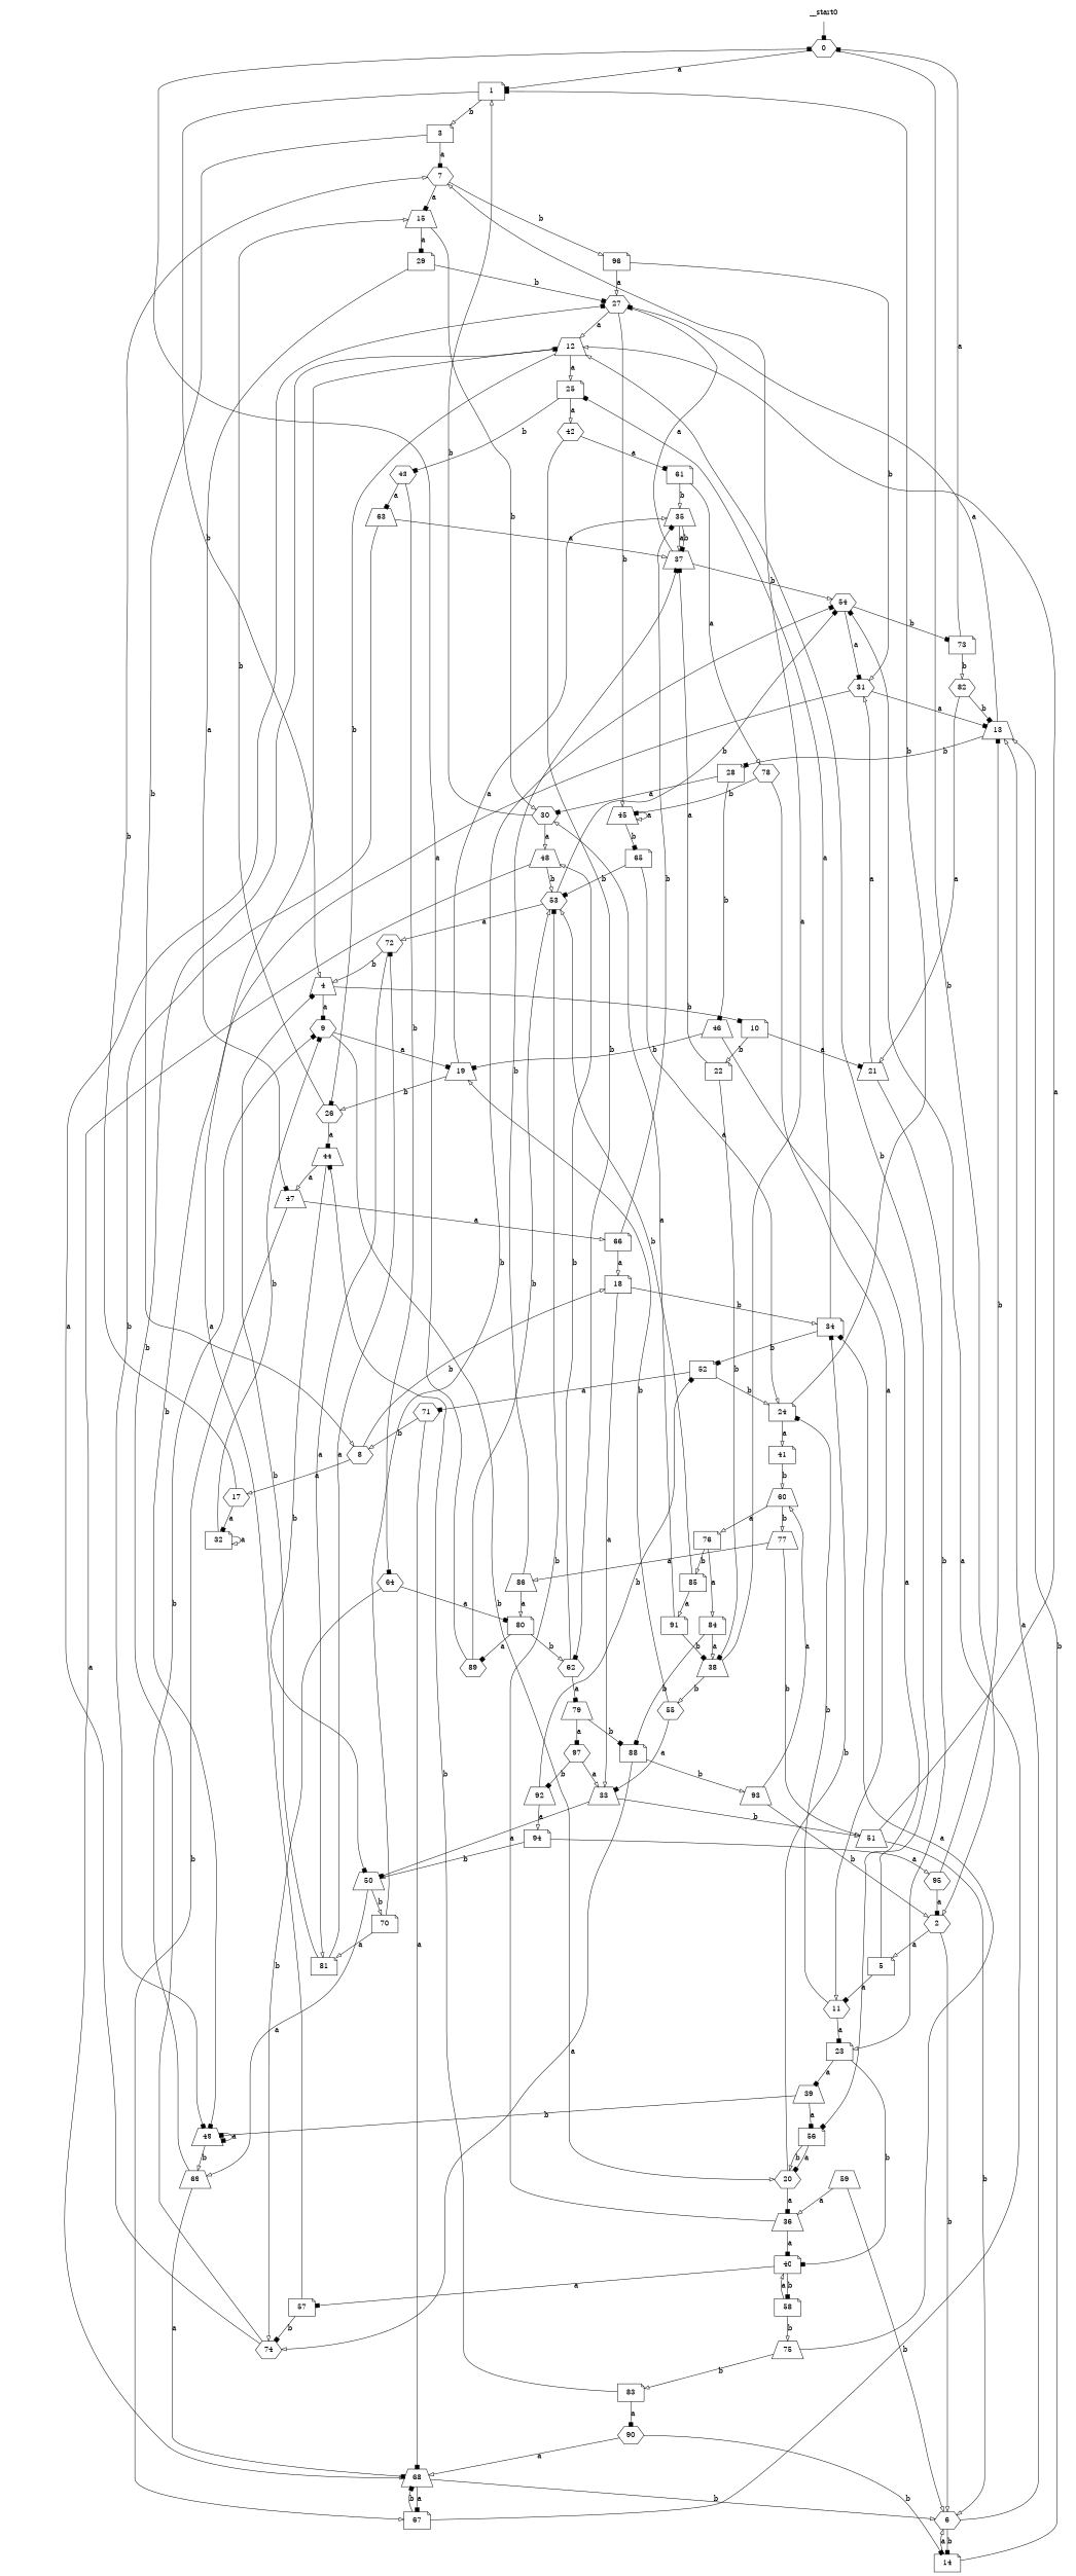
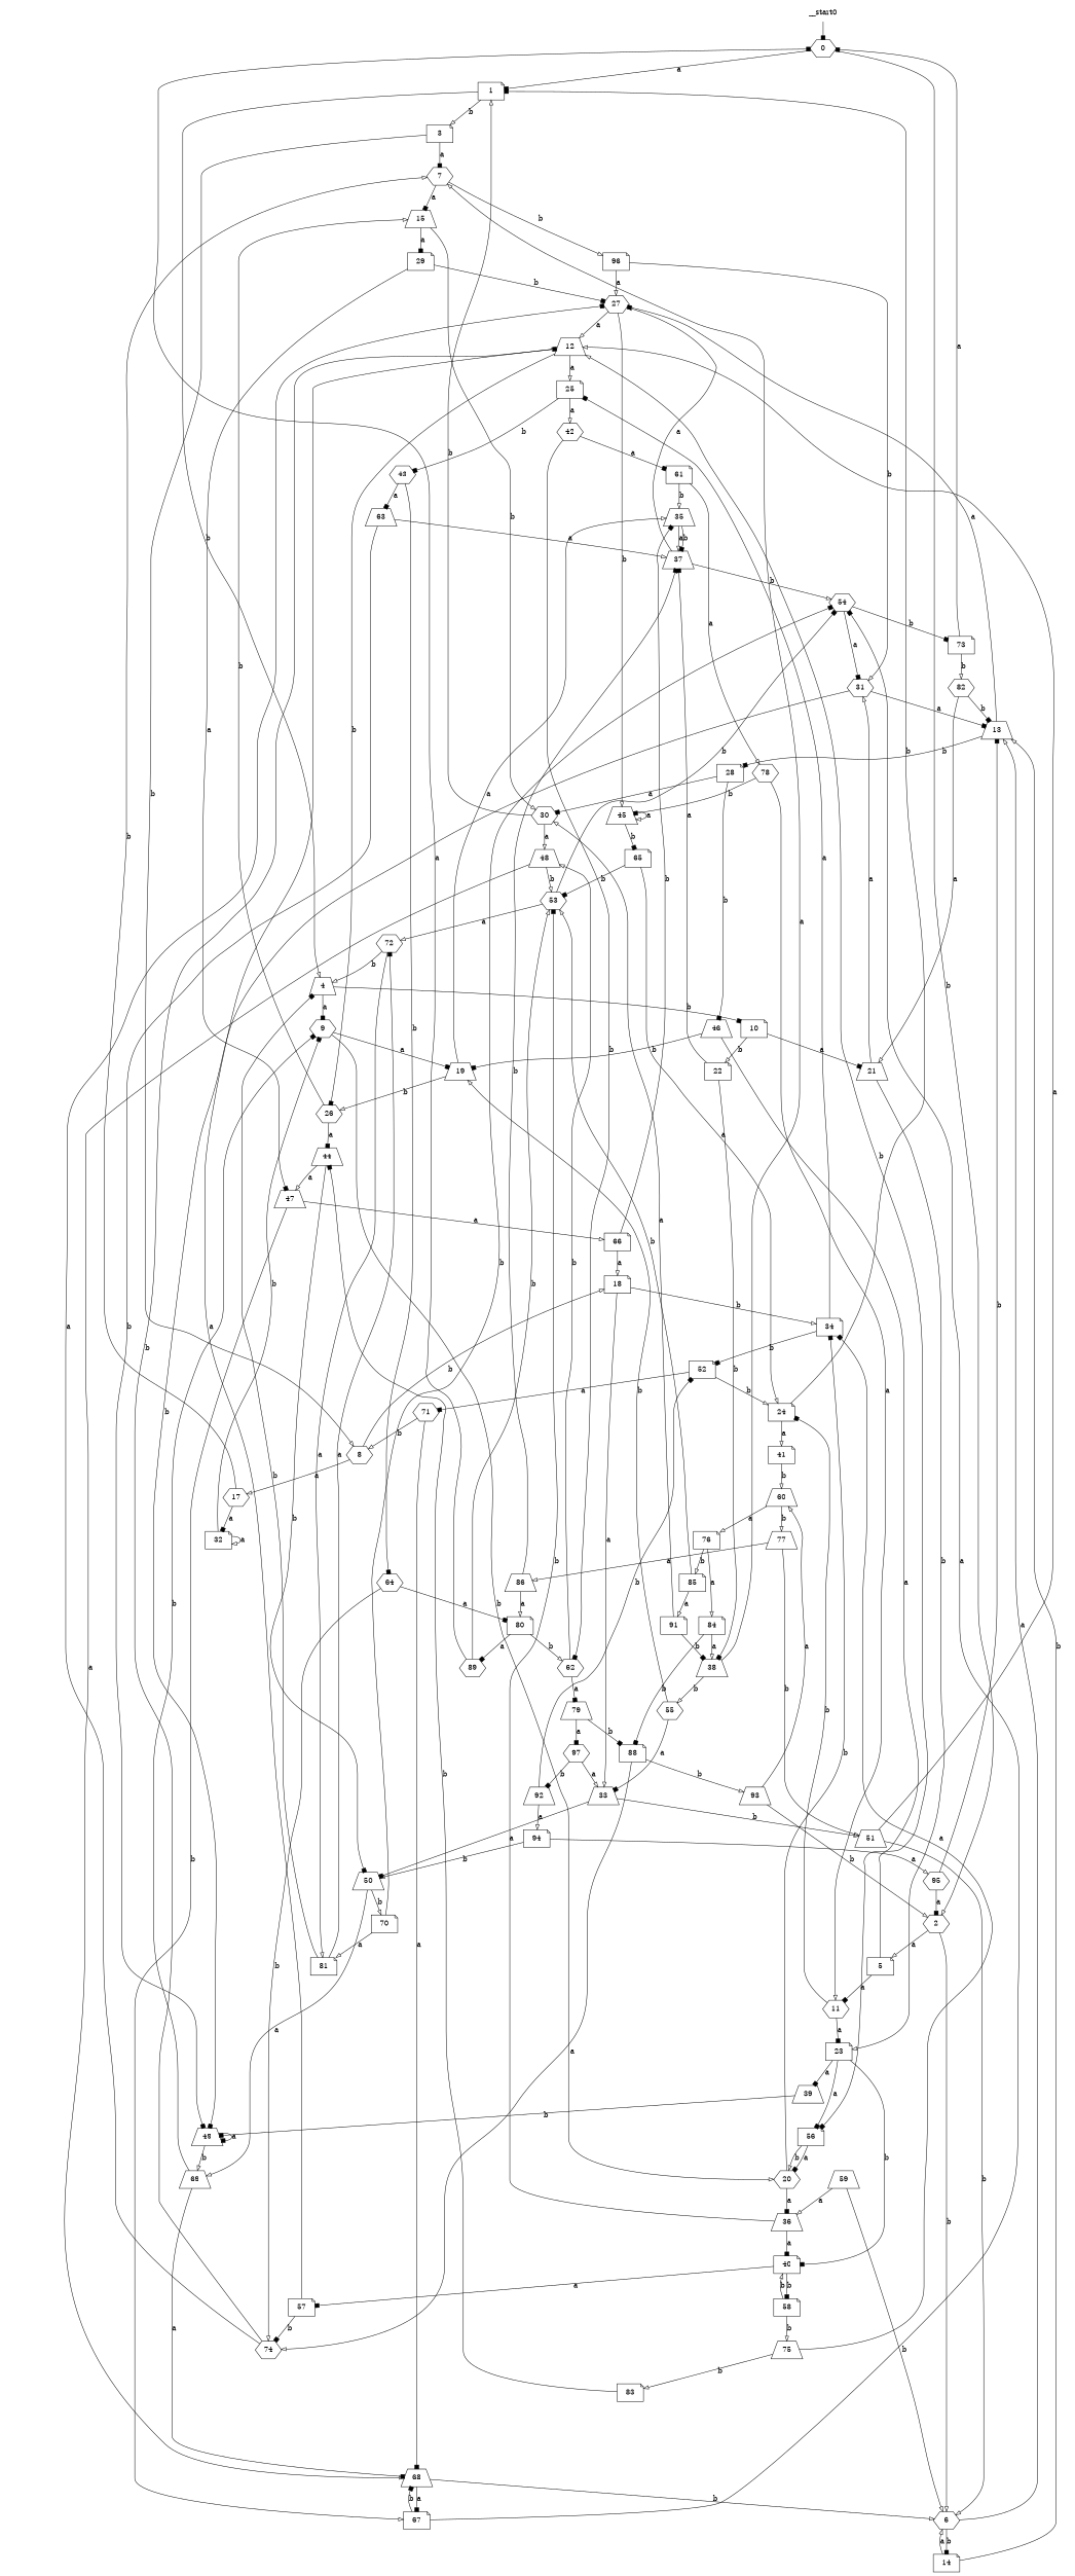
  digraph {
    node [shape=note]
    edge [arrowhead=onormal]
    __start0 [shape=none]
    0 [shape=hexagon]
    1
    2 [shape=hexagon]
    3
    4 [shape=trapezium]
    5
    6 [shape=hexagon]
    7 [shape=hexagon]
    8 [shape=hexagon]
    9 [shape=hexagon]
    10
    11 [shape=hexagon]
    12 [shape=trapezium]
    13 [shape=trapezium]
    14
    15 [shape=trapezium]
    n18 [label=96]
    17 [shape=hexagon]
    18
    19 [shape=trapezium]
    20 [shape=hexagon]
    21 [shape=trapezium]
    22
    23
    24
    25
    26 [shape=hexagon]
    27 [shape=hexagon]
    28
    29
    30 [shape=hexagon]
    31 [shape=hexagon]
    32
    33 [shape=trapezium]
    34
    35 [shape=trapezium]
    36 [shape=trapezium]
    37 [shape=trapezium]
    38 [shape=trapezium]
    39 [shape=trapezium]
    40
    41
    42 [shape=hexagon]
    43 [shape=hexagon]
    44 [shape=trapezium]
    45 [shape=trapezium]
    46 [shape=trapezium]
    47 [shape=trapezium]
    48 [shape=trapezium]
    49 [shape=trapezium]
    50 [shape=trapezium]
    51 [shape=trapezium]
    52
    53 [shape=hexagon]
    54 [shape=hexagon]
    55 [shape=hexagon]
    56
    57
    58
    60 [shape=trapezium]
    61
    62 [shape=hexagon]
    63 [shape=trapezium]
    64 [shape=hexagon]
    65
    66
    67
    68 [shape=trapezium]
    69 [shape=trapezium]
    70
    71 [shape=hexagon]
    72 [shape=hexagon]
    73
    74 [shape=hexagon]
    75 [shape=trapezium]
    59 [shape=trapezium]
    76
    77 [shape=trapezium]
    78 [shape=hexagon]
    79 [shape=trapezium]
    80
    81
    82 [shape=hexagon]
    83
    84
    85
    86 [shape=trapezium]
    n89 [label=97 shape=hexagon]
    88
    89 [shape=hexagon]
-   90 [shape=hexagon]
    91
    92 [shape=trapezium]
    93 [shape=trapezium]
    94
    95 [shape=hexagon]
    __start0 -> 0 [arrowhead=box]
    0 -> 1 [arrowhead=box label=a]
    0 -> 2 [label=b]
    1 -> 3 [label=b]
    1 -> 4 [label=b]
    2 -> 5 [label=a]
    2 -> 6 [label=b]
    3 -> 7 [arrowhead=box label=a]
    3 -> 8 [label=b]
    4 -> 9 [arrowhead=box label=a]
    4 -> 10 [arrowhead=box label=b]
    5 -> 11 [arrowhead=box label=a]
    5 -> 12 [label=b]
    6 -> 13 [label=a]
    6 -> 14 [arrowhead=box label=b]
    7 -> 15 [arrowhead=box label=a]
    7 -> n18 [label=b]
    8 -> 17 [label=a]
    8 -> 18 [label=b]
    9 -> 19 [arrowhead=box label=a]
    9 -> 20 [label=b]
    10 -> 21 [arrowhead=box label=a]
    10 -> 22 [label=b]
    11 -> 23 [arrowhead=box label=a]
    11 -> 24 [arrowhead=box label=b]
    12 -> 25 [label=a]
    12 -> 26 [arrowhead=box label=b]
    13 -> 27 [arrowhead=box label=a]
    13 -> 28 [arrowhead=box label=b]
    14 -> 6 [label=a]
    14 -> 13 [label=b]
    15 -> 29 [arrowhead=box label=a]
    15 -> 30 [label=b]
    n18 -> 27 [label=a]
    n18 -> 31 [label=b]
    17 -> 7 [label=b]
    17 -> 32 [arrowhead=box label=a]
    18 -> 33 [label=a]
    18 -> 34 [label=b]
    19 -> 26 [label=b]
    19 -> 35 [label=a]
    20 -> 34 [arrowhead=box label=b]
    20 -> 36 [arrowhead=box label=a]
    21 -> 23 [label=b]
    21 -> 31 [label=a]
    22 -> 37 [arrowhead=box label=a]
    22 -> 38 [arrowhead=box label=b]
    23 -> 39 [arrowhead=box label=a]
    23 -> 40 [arrowhead=box label=b]
    24 -> 1 [arrowhead=box label=b]
    24 -> 41 [label=a]
    25 -> 42 [label=a]
    25 -> 43 [arrowhead=box label=b]
    26 -> 15 [label=b]
    26 -> 44 [arrowhead=box label=a]
    27 -> 12 [label=a]
    27 -> 45 [label=b]
    28 -> 30 [arrowhead=box label=a]
    28 -> 46 [arrowhead=box label=b]
    29 -> 27 [arrowhead=box label=b]
    29 -> 47 [arrowhead=box label=a]
    30 -> 1 [label=b]
    30 -> 48 [label=a]
    31 -> 13 [arrowhead=box label=a]
    31 -> 49 [arrowhead=box label=b]
    32 -> 9 [arrowhead=box label=b]
    32 -> 32 [label=a]
    33 -> 50 [arrowhead=box label=a]
    33 -> 51 [label=b]
    34 -> 25 [arrowhead=box label=a]
    34 -> 52 [arrowhead=box label=b]
    35 -> 37 [label=a]
    35 -> 37 [arrowhead=box label=b]
    36 -> 40 [arrowhead=box label=a]
    36 -> 53 [arrowhead=box label=b]
    37 -> 27 [label=a]
    37 -> 54 [label=b]
    38 -> 7 [label=a]
    38 -> 55 [label=b]
    39 -> 49 [arrowhead=box label=b]
-   39 -> 56 [arrowhead=box label=a]
+   23 -> 56 [arrowhead=box label=a]
    40 -> 57 [arrowhead=box label=a]
    40 -> 58 [arrowhead=box label=b]
    41 -> 60 [label=b]
    42 -> 61 [arrowhead=box label=a]
    42 -> 62 [arrowhead=box label=b]
    43 -> 63 [arrowhead=box label=a]
    43 -> 64 [arrowhead=box label=b]
    44 -> 47 [label=a]
    44 -> 50 [arrowhead=box label=b]
    45 -> 45 [label=a]
    45 -> 65 [arrowhead=box label=b]
    46 -> 19 [arrowhead=box label=b]
    46 -> 56 [arrowhead=box label=a]
    47 -> 66 [label=a]
    47 -> 67 [label=b]
    48 -> 53 [label=b]
    48 -> 68 [label=a]
    49 -> 49 [arrowhead=box label=a]
    49 -> 69 [label=b]
    50 -> 69 [label=a]
    50 -> 70 [label=b]
    51 -> 6 [label=b]
    51 -> 12 [label=a]
    52 -> 24 [label=b]
    52 -> 71 [arrowhead=box label=a]
    53 -> 54 [arrowhead=box label=b]
    53 -> 72 [label=a]
    54 -> 31 [arrowhead=box label=a]
    54 -> 73 [arrowhead=box label=b]
    55 -> 19 [label=b]
    55 -> 33 [arrowhead=box label=a]
    56 -> 20 [arrowhead=box label=a]
    56 -> 20 [label=b]
    57 -> 12 [label=a]
    57 -> 74 [arrowhead=box label=b]
-   58 -> 40 [label=a]
+   58 -> 40 [label=b]
    58 -> 75 [label=b]
    60 -> 76 [label=a]
    60 -> 77 [label=b]
    61 -> 35 [label=b]
    61 -> 78 [label=a]
    62 -> 48 [label=b]
    62 -> 79 [arrowhead=box label=a]
    63 -> 37 [label=a]
    63 -> 49 [arrowhead=box label=b]
    64 -> 74 [label=b]
    64 -> 80 [arrowhead=box label=a]
    65 -> 24 [label=a]
    65 -> 53 [arrowhead=box label=b]
    66 -> 18 [label=a]
    66 -> 35 [arrowhead=box label=b]
    67 -> 54 [arrowhead=box label=a]
    67 -> 68 [arrowhead=box label=b]
    68 -> 6 [label=b]
    68 -> 67 [arrowhead=box label=a]
    69 -> 9 [arrowhead=box label=b]
    69 -> 68 [arrowhead=box label=a]
    70 -> 54 [arrowhead=box label=b]
    70 -> 81 [label=a]
    71 -> 8 [label=b]
    71 -> 68 [arrowhead=box label=a]
    72 -> 4 [label=b]
    72 -> 81 [label=a]
    73 -> 0 [arrowhead=box label=a]
    73 -> 82 [label=b]
    74 -> 12 [arrowhead=box label=b]
    74 -> 27 [arrowhead=box label=a]
    75 -> 34 [arrowhead=box label=a]
    75 -> 83 [label=b]
    59 -> 6 [label=b]
    59 -> 36 [label=a]
    76 -> 84 [label=a]
    76 -> 85 [label=b]
    77 -> 51 [label=b]
    77 -> 86 [label=a]
    78 -> 11 [label=a]
    78 -> 45 [arrowhead=box label=b]
    79 -> n89 [arrowhead=box label=a]
    79 -> 88 [arrowhead=box label=b]
    80 -> 62 [label=b]
    80 -> 89 [arrowhead=box label=a]
    81 -> 4 [arrowhead=box label=b]
    81 -> 72 [arrowhead=box label=a]
    82 -> 13 [arrowhead=box label=b]
    82 -> 21 [label=a]
    83 -> 44 [arrowhead=box label=b]
-   83 -> 90 [arrowhead=box label=a]
    84 -> 38 [label=a]
    84 -> 88 [arrowhead=box label=b]
    85 -> 53 [label=b]
    85 -> 91 [label=a]
    86 -> 37 [arrowhead=box label=b]
    86 -> 80 [label=a]
    n89 -> 33 [label=a]
    n89 -> 92 [arrowhead=box label=b]
    88 -> 74 [label=a]
    88 -> 93 [label=b]
    89 -> 0 [arrowhead=box label=a]
    89 -> 53 [label=b]
-   90 -> 14 [arrowhead=box label=b]
-   90 -> 68 [label=a]
    91 -> 30 [label=a]
    91 -> 38 [arrowhead=box label=b]
    92 -> 52 [arrowhead=box label=b]
    92 -> 94 [label=a]
    93 -> 2 [label=b]
    93 -> 60 [label=a]
    94 -> 50 [label=b]
    94 -> 95 [label=a]
    95 -> 2 [arrowhead=box label=a]
    95 -> 13 [arrowhead=box label=b]
  }
